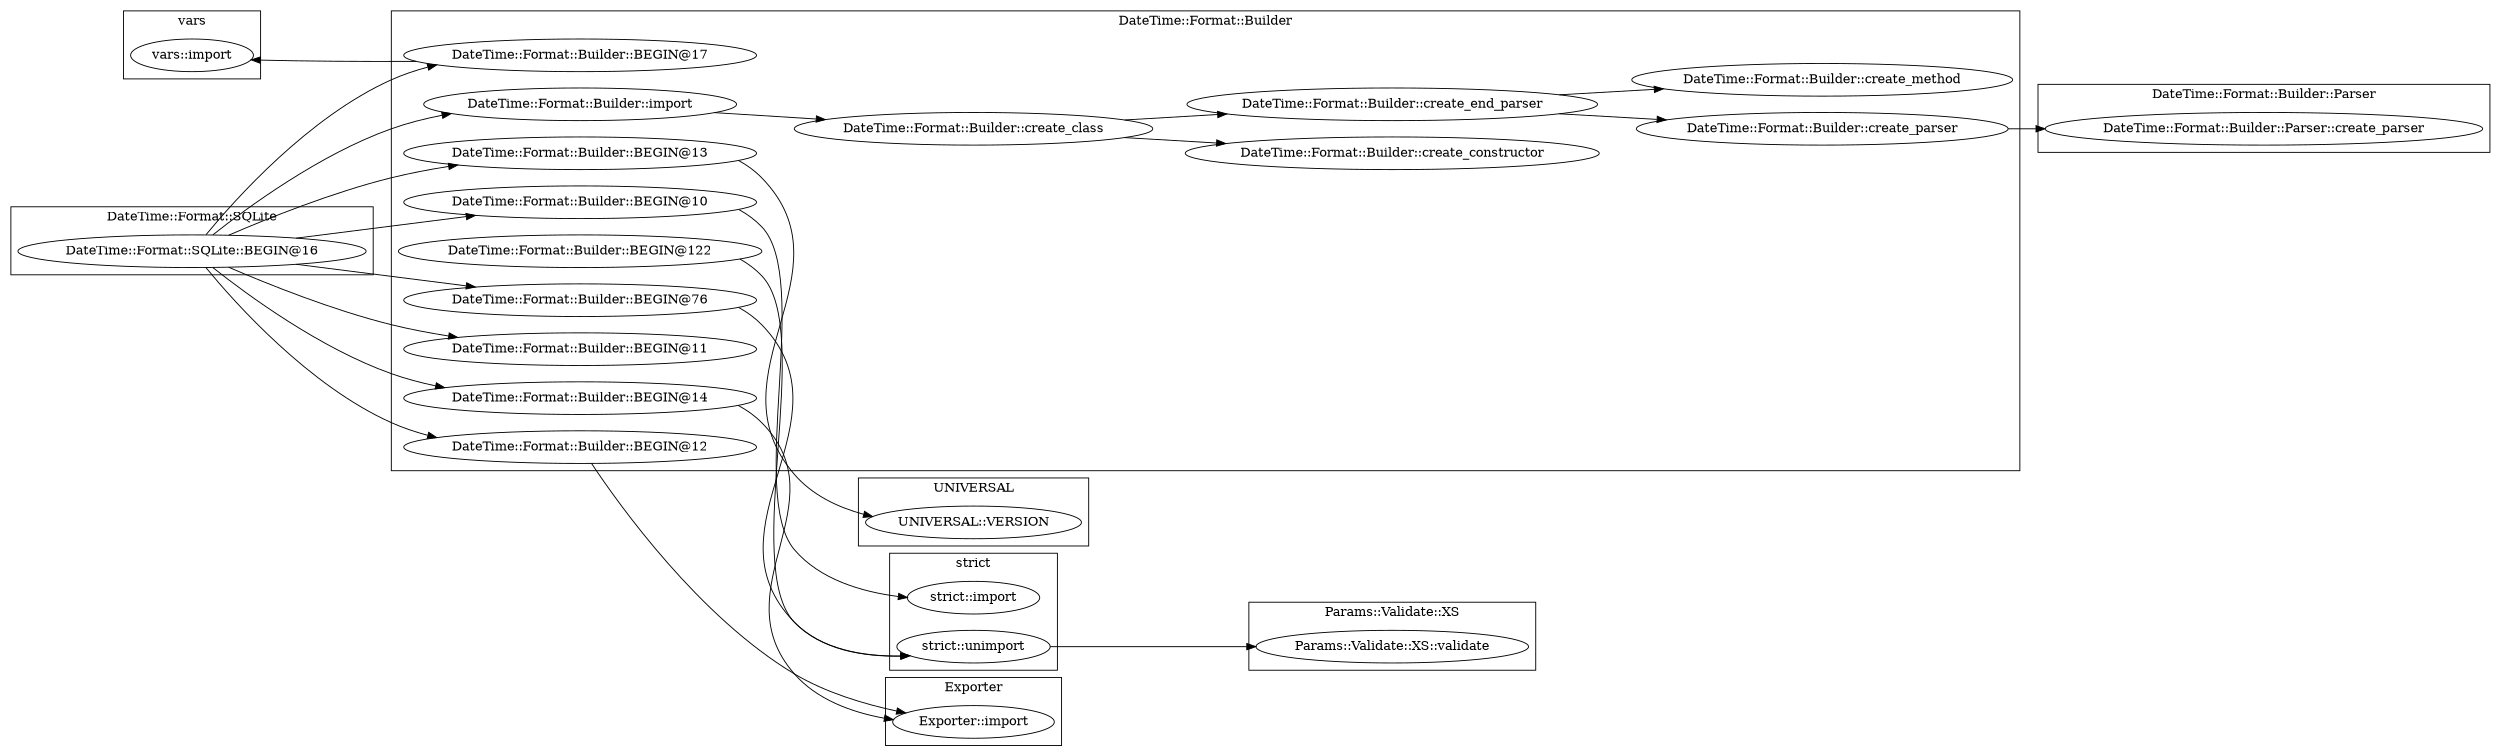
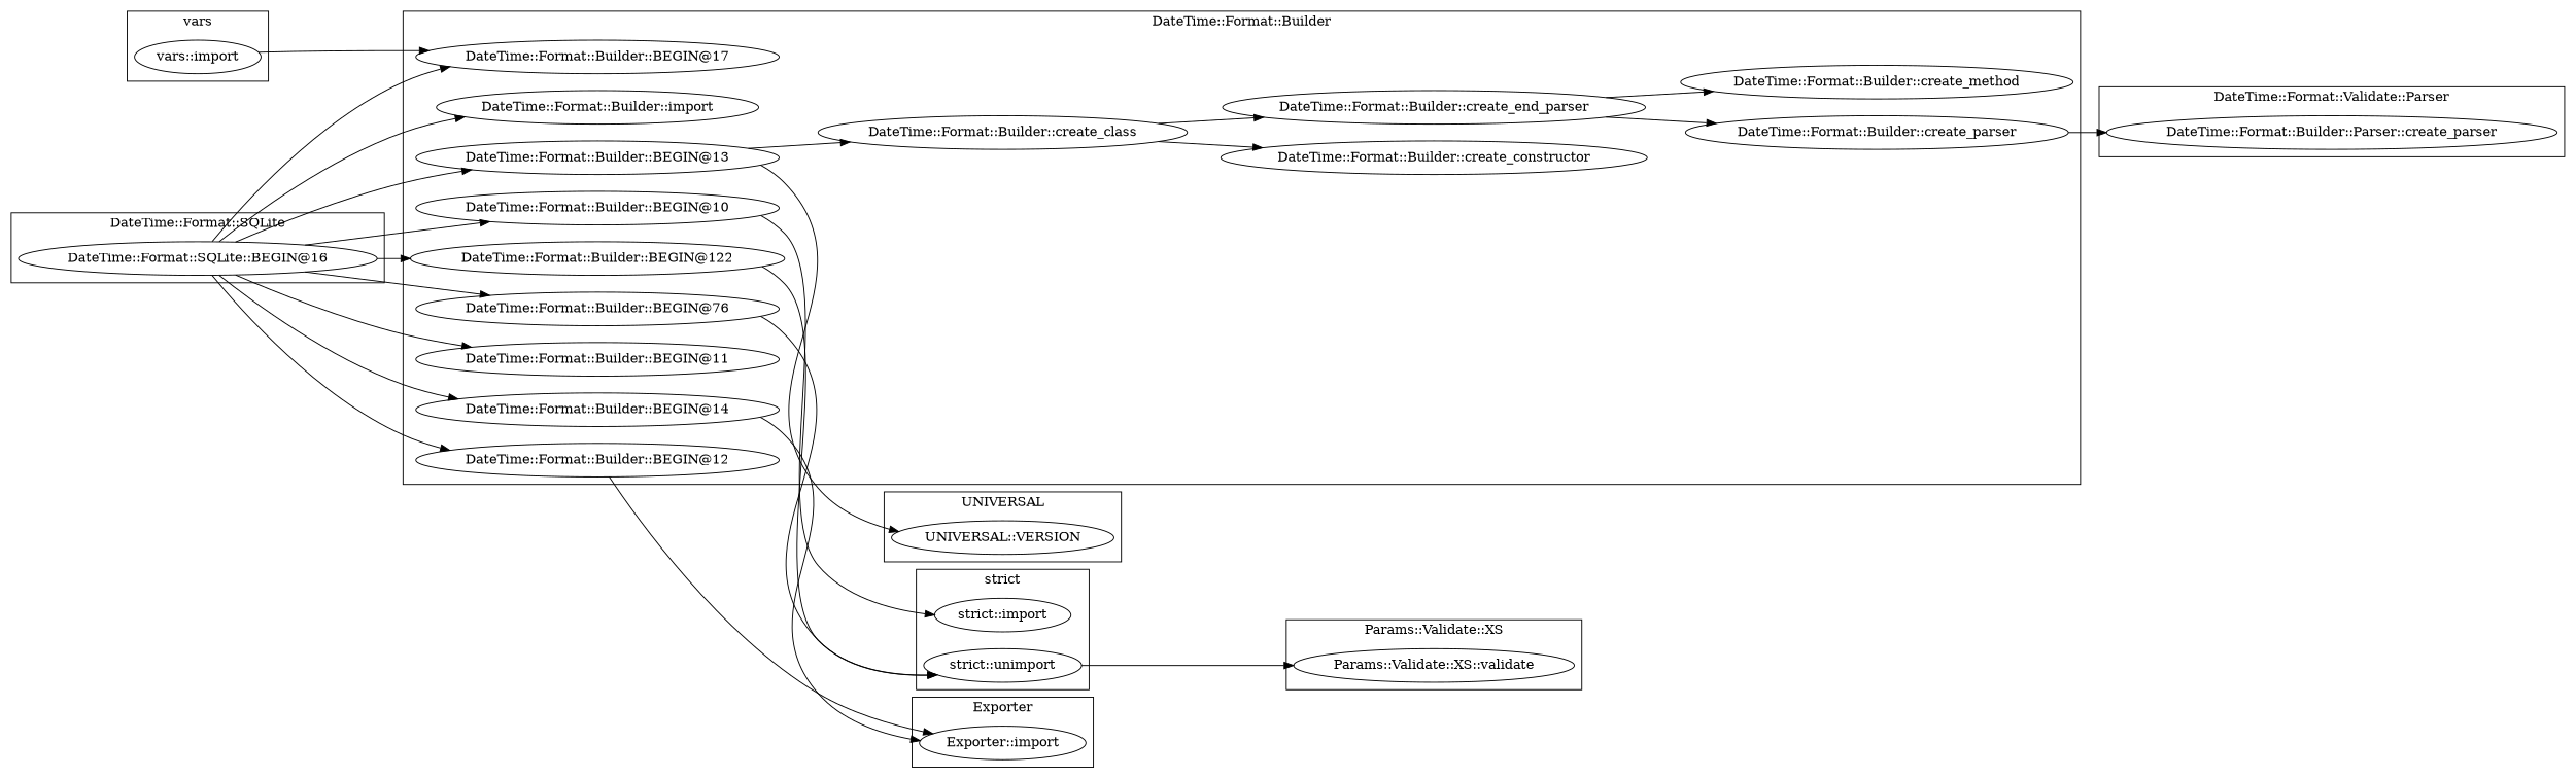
  digraph {
    rankdir=LR
    "DateTime::Format::Builder::Parser::create_parser"
    "vars::import"
    "UNIVERSAL::VERSION"
    "Params::Validate::XS::validate"
    "Exporter::import"
    "DateTime::Format::SQLite::BEGIN@16"
    "strict::import"
    "strict::unimport"
    "DateTime::Format::Builder::BEGIN@13"
    "DateTime::Format::Builder::create_constructor"
    "DateTime::Format::Builder::BEGIN@10"
    "DateTime::Format::Builder::BEGIN@122"
    "DateTime::Format::Builder::BEGIN@76"
    "DateTime::Format::Builder::create_end_parser"
    "DateTime::Format::Builder::BEGIN@14"
    "DateTime::Format::Builder::create_parser"
    "DateTime::Format::Builder::BEGIN@11"
    "DateTime::Format::Builder::create_class"
    "DateTime::Format::Builder::import"
    "DateTime::Format::Builder::BEGIN@17"
    "DateTime::Format::Builder::BEGIN@12"
    "DateTime::Format::Builder::create_method"
    subgraph cluster_1 {
-     label="DateTime::Format::Builder::Parser"
+     label="DateTime::Format::Validate::Parser"
      "DateTime::Format::Builder::Parser::create_parser"
    }
    subgraph cluster_2 {
      label=vars
      "vars::import"
    }
    subgraph cluster_3 {
      label=UNIVERSAL
      "UNIVERSAL::VERSION"
    }
    subgraph cluster_4 {
      label="Params::Validate::XS"
      "Params::Validate::XS::validate"
    }
    subgraph cluster_5 {
      label=Exporter
      "Exporter::import"
    }
    subgraph cluster_6 {
      label="DateTime::Format::SQLite"
      "DateTime::Format::SQLite::BEGIN@16"
    }
    subgraph cluster_7 {
      label="strict"
      "strict::import"
      "strict::unimport"
    }
    subgraph cluster_8 {
      label="DateTime::Format::Builder"
      "DateTime::Format::Builder::BEGIN@13"
      "DateTime::Format::Builder::create_constructor"
      "DateTime::Format::Builder::BEGIN@10"
      "DateTime::Format::Builder::BEGIN@122"
      "DateTime::Format::Builder::BEGIN@76"
      "DateTime::Format::Builder::create_end_parser"
      "DateTime::Format::Builder::BEGIN@14"
      "DateTime::Format::Builder::create_parser"
      "DateTime::Format::Builder::BEGIN@11"
      "DateTime::Format::Builder::create_class"
      "DateTime::Format::Builder::import"
      "DateTime::Format::Builder::BEGIN@17"
      "DateTime::Format::Builder::BEGIN@12"
      "DateTime::Format::Builder::create_method"
    }
    "DateTime::Format::SQLite::BEGIN@16" -> "DateTime::Format::Builder::BEGIN@13"
    "DateTime::Format::SQLite::BEGIN@16" -> "DateTime::Format::Builder::BEGIN@10"
+   "DateTime::Format::SQLite::BEGIN@16" -> "DateTime::Format::Builder::BEGIN@122"
    "DateTime::Format::SQLite::BEGIN@16" -> "DateTime::Format::Builder::BEGIN@76"
    "DateTime::Format::SQLite::BEGIN@16" -> "DateTime::Format::Builder::BEGIN@14"
    "DateTime::Format::SQLite::BEGIN@16" -> "DateTime::Format::Builder::BEGIN@11"
    "DateTime::Format::SQLite::BEGIN@16" -> "DateTime::Format::Builder::import"
    "DateTime::Format::SQLite::BEGIN@16" -> "DateTime::Format::Builder::BEGIN@17"
    "DateTime::Format::SQLite::BEGIN@16" -> "DateTime::Format::Builder::BEGIN@12"
    "strict::unimport" -> "Params::Validate::XS::validate"
    "DateTime::Format::Builder::BEGIN@13" -> "UNIVERSAL::VERSION"
    "DateTime::Format::Builder::BEGIN@10" -> "strict::import"
    "DateTime::Format::Builder::BEGIN@122" -> "strict::unimport"
    "DateTime::Format::Builder::BEGIN@76" -> "strict::unimport"
    "DateTime::Format::Builder::create_end_parser" -> "DateTime::Format::Builder::create_parser"
    "DateTime::Format::Builder::create_end_parser" -> "DateTime::Format::Builder::create_method"
    "DateTime::Format::Builder::BEGIN@14" -> "Exporter::import"
    "DateTime::Format::Builder::create_parser" -> "DateTime::Format::Builder::Parser::create_parser"
    "DateTime::Format::Builder::create_class" -> "DateTime::Format::Builder::create_constructor"
    "DateTime::Format::Builder::create_class" -> "DateTime::Format::Builder::create_end_parser"
-   "DateTime::Format::Builder::import" -> "DateTime::Format::Builder::create_class"
-   "DateTime::Format::Builder::BEGIN@17" -> "vars::import"
+   "DateTime::Format::Builder::BEGIN@13" -> "DateTime::Format::Builder::create_class"
+   "vars::import" -> "DateTime::Format::Builder::BEGIN@17"
    "DateTime::Format::Builder::BEGIN@12" -> "Exporter::import"
  }
